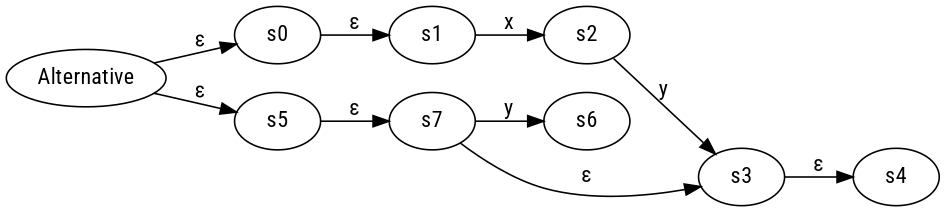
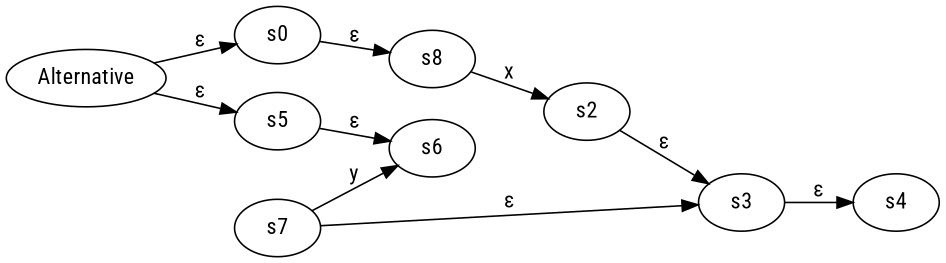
  digraph {
    fontname="Roboto Condensed"
    rankdir=LR
    node [fontname="Roboto Condensed"]
    edge [fontname="Roboto Condensed"]
    Alternative
    s0
    s5
-   s1
+   s1 [label=s8]
    s6
    s2
    s3
    s4
    s7
    Alternative -> s0 [label="ε"]
    Alternative -> s5 [label="ε"]
    s0 -> s1 [label="ε"]
-   s5 -> s7 [label="ε"]
+   s5 -> s6 [label="ε"]
    s1 -> s2 [label=x]
-   s2 -> s3 [label=y]
+   s2 -> s3 [label="ε"]
    s3 -> s4 [label="ε"]
    s7 -> s6 [label=y]
    s7 -> s3 [label="ε"]
  }
